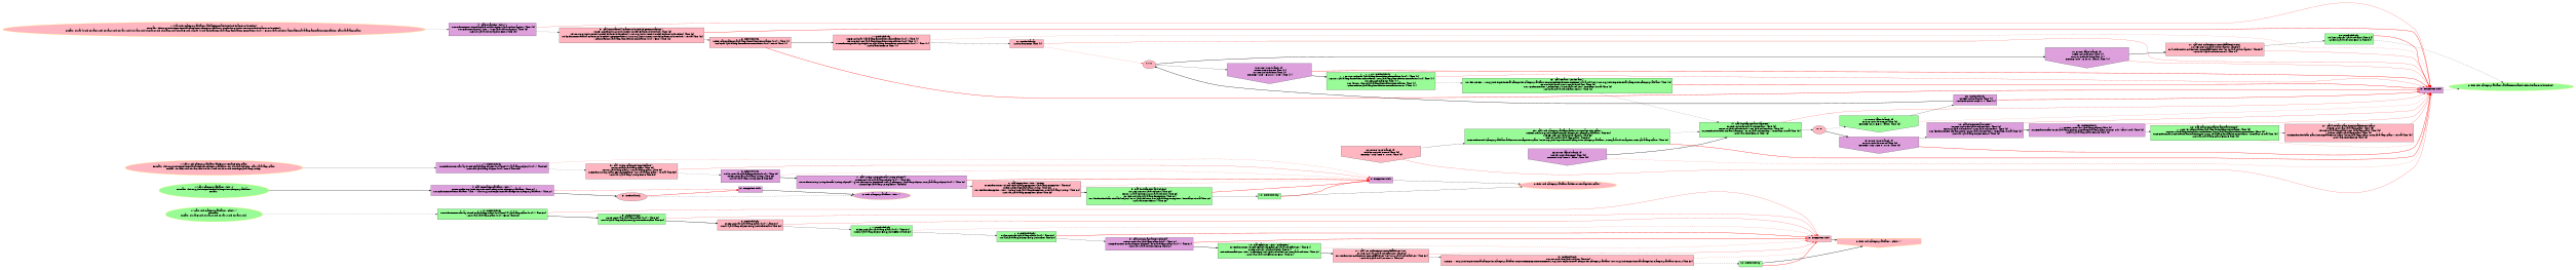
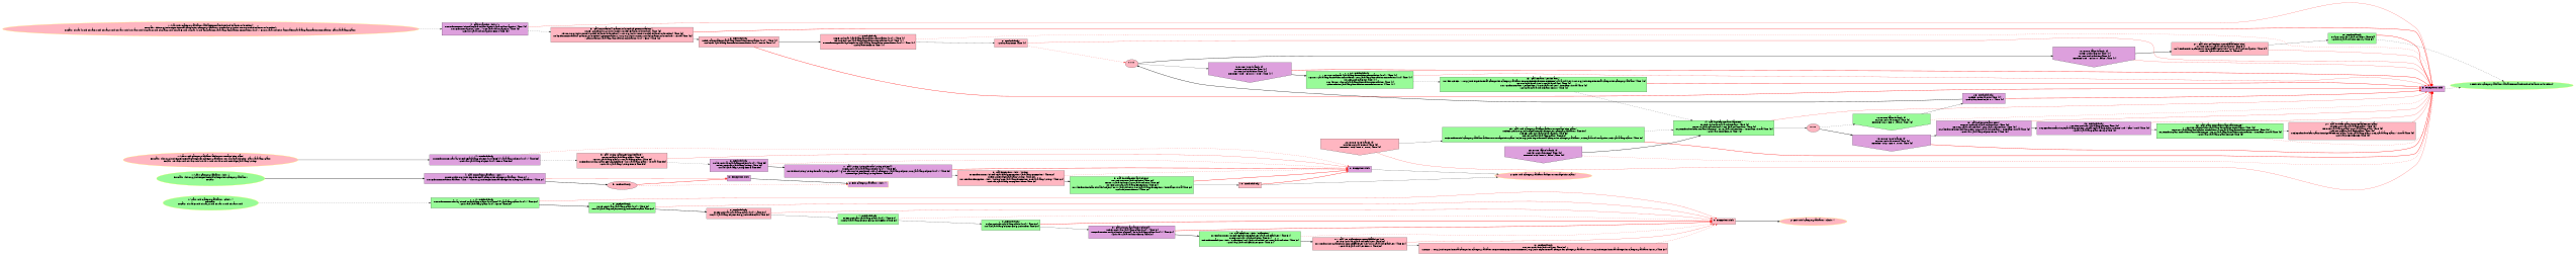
  digraph {
    rankdir=LR
    node [fillcolor=lightpink style=filled shape=box]
    edge [style=solid]
    n1 [color=yellow fillcolor=palegreen label="1: Start void CategoryValidator.<clinit>()\nFormals: \nLocals:  $irvar3:void $irvar2:void $irvar1:void $irvar0:void \n  " shape=""]
    n2 [fillcolor=palegreen label="4:  method_body \n   n$0=_fun___new_array(sizeof(t=java.lang.Class*[_*_];len=[4]):java.lang.Class*[_*_](*)) [line 30]\n  *&$irvar0:java.lang.Class*[_*_](*)=n$0 [line 30]\n "]
    n3 [label="3:  exceptions sink \n  "]
    n4 [fillcolor=palegreen label="5:  method_body \n   n$1=*&$irvar0:java.lang.Class*[_*_](*) [line 30]\n  *n$1[0]:java.lang.Object*=org.junit.BeforeClass [line 30]\n "]
-   n5 [color=yellow label="2: Exit void CategoryValidator.<clinit>() \n  " shape=invhouse]
+   n5 [color=yellow label="2: Exit void CategoryValidator.<clinit>() \n  " shape=""]
    n6 [label="6:  method_body \n   n$2=*&$irvar0:java.lang.Class*[_*_](*) [line 30]\n  *n$2[1]:java.lang.Object*=org.junit.AfterClass [line 30]\n "]
    n7 [fillcolor=palegreen label="7:  method_body \n   n$3=*&$irvar0:java.lang.Class*[_*_](*) [line 30]\n  *n$3[2]:java.lang.Object*=org.junit.Before [line 30]\n "]
    n8 [fillcolor=palegreen label="8:  method_body \n   n$4=*&$irvar0:java.lang.Class*[_*_](*) [line 30]\n  *n$4[3]:java.lang.Object*=org.junit.After [line 30]\n "]
    n9 [fillcolor=plum label="9:  Call List Arrays.asList(Object[]) \n   n$5=*&$irvar0:java.lang.Class*[_*_](*) [line 31]\n  n$6=_fun_List Arrays.asList(Object[])(n$5:java.lang.Class*[_*_](*)) [line 31]\n  *&$irvar1:java.util.List*=n$6 [line 31]\n "]
    n10 [fillcolor=palegreen label="10:  Call HashSet.<init>(Collection) \n   n$7=_fun___new(sizeof(t=java.util.HashSet):java.util.HashSet*) [line 31]\n  n$8=*&$irvar1:java.util.List* [line 31]\n  n$9=_fun_HashSet.<init>(Collection)(n$7:java.util.HashSet*,n$8:java.util.List*) [line 31]\n  *&$irvar2:java.util.HashSet*=n$7 [line 31]\n "]
    n11 [label="11:  Call Set Collections.unmodifiableSet(Set) \n   n$10=*&$irvar2:java.util.HashSet* [line 30]\n  n$11=_fun_Set Collections.unmodifiableSet(Set)(n$10:java.util.HashSet*) [line 30]\n  *&$irvar3:java.util.Set*=n$11 [line 30]\n "]
    n12 [label="12:  method_body \n   n$12=*&$irvar3:java.util.Set* [line 30]\n  *&#GB<>$org.junit.experimental.categories.CategoryValidator.INCOMPATIBLE_ANNOTATIONS:org.junit.experimental.categories.CategoryValidator(root org.junit.experimental.categories.CategoryValidator)=n$12 [line 30]\n "]
-   n13 [fillcolor=palegreen label="13:  method_body \n  "]
    n14 [color=yellow fillcolor=palegreen label="1: Start CategoryValidator.<init>()\nFormals:  this:org.junit.experimental.categories.CategoryValidator*\nLocals:  \n  " shape=""]
    n15 [fillcolor=plum label="4:  Call AnnotationValidator.<init>() \n   n$0=*&this:org.junit.experimental.categories.CategoryValidator* [line 27]\n  n$1=_fun_AnnotationValidator.<init>()(n$0:org.junit.experimental.categories.CategoryValidator*) [line 27]\n "]
    n16 [fillcolor=plum label="3:  exceptions sink \n  "]
    n17 [label="5:  method_body \n  " shape=ellipse]
-   n18 [color=yellow fillcolor=plum label="2: Exit CategoryValidator.<init>() \n  " shape=""]
+   n18 [color=yellow fillcolor=plum label="2: Exit CategoryValidator.<init>() \n  "]
    n19 [color=yellow label="1: Start void CategoryValidator.addErrorMessage(List,Class)\nFormals:  this:org.junit.experimental.categories.CategoryValidator* errors:java.util.List* clazz:java.lang.Class*\nLocals:  $irvar3:void $irvar2:void $irvar1:void $irvar0:void message:java.lang.String* \n  " shape=""]
    n20 [fillcolor=plum label="4:  method_body \n   n$0=_fun___new_array(sizeof(t=java.lang.Object*[_*_];len=[1]):java.lang.Object*[_*_](*)) [line 58]\n  *&$irvar0:java.lang.Object*[_*_](*)=n$0 [line 58]\n "]
    n21 [fillcolor=plum label="3:  exceptions sink \n  "]
    n22 [label="5:  Call String Class.getSimpleName() \n   n$1=*&clazz:java.lang.Class* [line 59]\n  _=*n$1:java.lang.Class*(root java.lang.Class) [line 59]\n  n$3=_fun_String Class.getSimpleName()(n$1:java.lang.Class*) virtual [line 59]\n  *&$irvar1:java.lang.String*=n$3 [line 59]\n "]
    n23 [color=yellow label="2: Exit void CategoryValidator.addErrorMessage(List,Class) \n  " shape=""]
    n24 [fillcolor=plum label="6:  method_body \n   n$4=*&$irvar0:java.lang.Object*[_*_](*) [line 59]\n  n$5=*&$irvar1:java.lang.String* [line 59]\n  *n$4[0]:java.lang.String*=n$5 [line 59]\n "]
    n25 [fillcolor=plum label="7:  Call String String.format(String,Object[]) \n   n$6=*&$irvar0:java.lang.Object*[_*_](*) [line 58]\n  n$7=_fun_String String.format(String,Object[])(\"@%s can not be combined with @Category\":java.lang.Object*,n$6:java.lang.Object*[_*_](*)) [line 58]\n  *&message:java.lang.String*=n$7 [line 58]\n "]
    n26 [label="8:  Call Exception.<init>(String) \n   n$8=_fun___new(sizeof(t=java.lang.Exception):java.lang.Exception*) [line 60]\n  n$9=*&message:java.lang.String* [line 60]\n  n$10=_fun_Exception.<init>(String)(n$8:java.lang.Exception*,n$9:java.lang.String*) [line 60]\n  *&$irvar2:java.lang.Exception*=n$8 [line 60]\n "]
    n27 [fillcolor=palegreen label="9:  Call boolean List.add(Object) \n   n$11=*&errors:java.util.List* [line 60]\n  _=*n$11:java.util.List*(root java.util.List) [line 60]\n  n$13=*&$irvar2:java.lang.Exception* [line 60]\n  n$14=_fun_boolean List.add(Object)(n$11:java.util.List*,n$13:java.lang.Exception*) interface virtual [line 60]\n  *&$irvar3:_Bool=n$14 [line 60]\n "]
-   n28 [fillcolor=palegreen label="10:  method_body \n  "]
+   n28 [label="10:  method_body \n  "]
    n29 [color=yellow label="1: Start List CategoryValidator.validateAnnotatedMethod(FrameworkMethod)\nFormals:  this:org.junit.experimental.categories.CategoryValidator* method:org.junit.runners.model.FrameworkMethod*\nLocals:  $irvar4:void $irvar3:void $irvar2:void $irvar1:void $irvar0:void $bcvar8:void $bcvar6:void $bcvar5:void $bcvar4:void annotations:java.lang.annotation.Annotation*[_*_](*) errors:java.util.List* annotation:java.lang.annotation.Annotation* clazz:java.lang.Class* \n  " shape=""]
    n30 [fillcolor=plum label="4:  Call ArrayList.<init>() \n   n$0=_fun___new(sizeof(t=java.util.ArrayList):java.util.ArrayList*) [line 45]\n  n$1=_fun_ArrayList.<init>()(n$0:java.util.ArrayList*) [line 45]\n  *&errors:java.util.ArrayList*=n$0 [line 45]\n "]
    n31 [fillcolor=plum label="3:  exceptions sink \n  "]
    n32 [label="5:  Call Annotation[] FrameworkMethod.getAnnotations() \n   n$2=*&method:org.junit.runners.model.FrameworkMethod* [line 46]\n  _=*n$2:org.junit.runners.model.FrameworkMethod*(root org.junit.runners.model.FrameworkMethod) [line 46]\n  n$4=_fun_Annotation[] FrameworkMethod.getAnnotations()(n$2:org.junit.runners.model.FrameworkMethod*) virtual [line 46]\n  *&annotations:java.lang.annotation.Annotation*[_*_](*)=n$4 [line 46]\n "]
    n33 [color=yellow fillcolor=palegreen label="2: Exit List CategoryValidator.validateAnnotatedMethod(FrameworkMethod) \n  " shape=""]
    n34 [label="6:  method_body \n   n$5=*&annotations:java.lang.annotation.Annotation*[_*_](*) [line 47]\n  *&$bcvar4:java.lang.annotation.Annotation*[_*_](*)=n$5 [line 47]\n "]
    n35 [label="7:  method_body \n   n$6=*&$bcvar4:java.lang.annotation.Annotation*[_*_](*) [line 47]\n  _=*n$6:int(root java.lang.annotation.Annotation*[_*_]) [line 47]\n  n$8=_fun___get_array_length(n$6:java.lang.annotation.Annotation*[_*_](*)) [line 47]\n  *&$bcvar5:int=n$8 [line 47]\n "]
-   n36 [label="8:  method_array \n   *&$bcvar6:int=0 [line 47]\n "]
+   n36 [label="8:  method_body \n   *&$bcvar6:int=0 [line 47]\n "]
    n37 [label="11: + \n  " shape=""]
    n38 [fillcolor=plum label="9: Prune (true branch, if) \n   n$9=*&$bcvar6:int [line 47]\n  n$10=*&$bcvar5:int [line 47]\n  PRUNE(!(n$9 >= n$10), true); [line 47]\n " shape=invhouse]
    n39 [fillcolor=plum label="10: Prune (false branch, if) \n   n$9=*&$bcvar6:int [line 47]\n  n$10=*&$bcvar5:int [line 47]\n  PRUNE((n$9 >= n$10), false); [line 47]\n " shape=invhouse]
    n40 [fillcolor=palegreen label="12:  method_body \n   n$11=*&$bcvar4:java.lang.annotation.Annotation*[_*_](*) [line 47]\n  _=*n$11:java.lang.annotation.Annotation*(root java.lang.annotation.Annotation*[_*_]) [line 47]\n  n$12=*&$bcvar6:int [line 47]\n  n$14=*n$11[n$12]:java.lang.annotation.Annotation* [line 47]\n  *&annotation:java.lang.annotation.Annotation*=n$14 [line 47]\n "]
    n41 [label="27:  Call List Collections.unmodifiableList(List) \n   n$40=*&errors:java.util.ArrayList* [line 54]\n  n$41=_fun_List Collections.unmodifiableList(List)(n$40:java.util.ArrayList*) [line 54]\n  *&$irvar4:java.util.List*=n$41 [line 54]\n "]
    n42 [fillcolor=palegreen label="13:  Call Iterator Set.iterator() \n   n$15=*&#GB<>$org.junit.experimental.categories.CategoryValidator.INCOMPATIBLE_ANNOTATIONS:java.util.Set*(root org.junit.experimental.categories.CategoryValidator) [line 48]\n  _=*n$15:java.util.Set*(root java.util.Set) [line 48]\n  n$17=_fun_Iterator Set.iterator()(n$15:java.util.Set*) interface virtual [line 48]\n  *&$bcvar8:java.util.Iterator*=n$17 [line 48]\n "]
    n43 [fillcolor=palegreen label="14:  Call boolean Iterator.hasNext() \n   n$18=*&$bcvar8:java.util.Iterator* [line 48]\n  _=*n$18:java.util.Iterator*(root java.util.Iterator) [line 48]\n  n$20=_fun_boolean Iterator.hasNext()(n$18:java.util.Iterator*) interface virtual [line 48]\n  *&$irvar0:_Bool=n$20 [line 48]\n "]
    n44 [fillcolor=palegreen label="28:  method_body \n   n$42=*&$irvar4:java.util.List* [line 54]\n  *&return:java.util.List*=n$42 [line 54]\n "]
    n45 [label="17: + \n  " shape=""]
    n46 [fillcolor=plum label="15: Prune (true branch, if) \n   n$21=*&$irvar0:_Bool [line 48]\n  PRUNE(!(n$21 == 0), true); [line 48]\n " shape=invhouse]
    n47 [fillcolor=palegreen label="16: Prune (false branch, if) \n   n$21=*&$irvar0:_Bool [line 48]\n  PRUNE((n$21 == 0), false); [line 48]\n " shape=invhouse]
    n48 [fillcolor=plum label="18:  Call Object Iterator.next() \n   n$22=*&$bcvar8:java.util.Iterator* [line 48]\n  _=*n$22:java.util.Iterator*(root java.util.Iterator) [line 48]\n  n$24=_fun_Object Iterator.next()(n$22:java.util.Iterator*) interface virtual [line 48]\n  *&$irvar1:java.lang.Object*=n$24 [line 48]\n "]
    n49 [fillcolor=plum label="26:  method_body \n   n$39=*&$bcvar6:int [line 47]\n  *&$bcvar6:int=(n$39 + 1) [line 47]\n "]
    n50 [fillcolor=plum label="19:  method_body \n   n$25=*&$irvar1:java.lang.Object* [line 48]\n  n$26=_fun___cast(n$25:java.lang.Object*,sizeof(t=java.lang.Class;sub_t=( sub )(cast)):void) [line 48]\n  *&clazz:java.lang.Class*=n$26 [line 48]\n "]
    n51 [fillcolor=palegreen label="20:  Call Class Annotation.annotationType() \n   n$27=*&annotation:java.lang.annotation.Annotation* [line 49]\n  _=*n$27:java.lang.annotation.Annotation*(root java.lang.annotation.Annotation) [line 49]\n  n$29=_fun_Class Annotation.annotationType()(n$27:java.lang.annotation.Annotation*) interface virtual [line 49]\n  *&$irvar2:java.lang.Class*=n$29 [line 49]\n "]
    n52 [label="21:  Call boolean Class.isAssignableFrom(Class) \n   n$30=*&$irvar2:java.lang.Class* [line 49]\n  _=*n$30:java.lang.Class*(root java.lang.Class) [line 49]\n  n$32=*&clazz:java.lang.Class* [line 49]\n  n$33=_fun_boolean Class.isAssignableFrom(Class)(n$30:java.lang.Class*,n$32:java.lang.Class*) virtual [line 49]\n  *&$irvar3:_Bool=n$33 [line 49]\n "]
    n53 [label="22: Prune (true branch, if) \n   n$34=*&$irvar3:_Bool [line 49]\n  PRUNE(!(n$34 == 0), true); [line 49]\n " shape=invhouse]
    n54 [fillcolor=palegreen label="25:  Call void CategoryValidator.addErrorMessage(List,Class) \n   n$35=*&this:org.junit.experimental.categories.CategoryValidator* [line 50]\n  n$36=*&errors:java.util.ArrayList* [line 50]\n  n$37=*&clazz:java.lang.Class* [line 50]\n  n$38=_fun_void CategoryValidator.addErrorMessage(List,Class)(n$35:org.junit.experimental.categories.CategoryValidator*,n$36:java.util.ArrayList*,n$37:java.lang.Class*) [line 50]\n "]
    n55 [fillcolor=plum label="23: Prune (false branch, if) \n   n$34=*&$irvar3:_Bool [line 49]\n  PRUNE((n$34 == 0), false); [line 49]\n " shape=invhouse]
    n1 -> n2 [style=dashed]
    n2 -> n3 [color=red]
    n2 -> n4 [style=bold]
    n3 -> n5 [style=bold]
    n4 -> n3 [color=red]
    n4 -> n6 [style=bold]
    n6 -> n3 [color=red]
    n6 -> n7
    n7 -> n3 [color=red style=dashed]
    n7 -> n8
    n8 -> n3 [color=red style=bold]
    n8 -> n9
    n9 -> n3 [color=red style=bold]
    n9 -> n10 [style=bold]
    n10 -> n3 [color=red style=dashed]
    n10 -> n11 [style=bold]
    n11 -> n3 [color=red]
    n11 -> n12
    n12 -> n3 [color=red style=dashed]
-   n12 -> n13 [style=dashed]
-   n13 -> n3 [color=red style=bold]
-   n13 -> n5 [style=bold]
    n14 -> n15 [style=bold]
    n15 -> n16 [color=red]
    n15 -> n17 [style=bold]
    n16 -> n18 [style=bold]
    n17 -> n16 [color=red style=bold]
-   n17 -> n18 [style=dashed]
+   n17 -> n18 [style=dashed color=red]
    n19 -> n20
    n20 -> n21 [color=red style=dashed]
    n20 -> n22 [style=dashed]
    n21 -> n23
    n22 -> n21 [color=red]
    n22 -> n24 [style=dashed]
    n24 -> n21 [color=red style=dashed]
    n24 -> n25 [style=bold]
    n25 -> n21 [color=red style=bold]
    n25 -> n26
    n26 -> n21 [color=red style=dashed]
    n26 -> n27 [style=bold]
    n27 -> n21 [color=red style=bold]
    n27 -> n28
    n28 -> n21 [color=red style=bold]
    n28 -> n23
    n29 -> n30 [style=dashed]
    n30 -> n31 [color=red]
    n30 -> n32 [style=dashed]
    n31 -> n33 [style=dashed]
    n32 -> n31 [color=red style=bold]
    n32 -> n34
    n34 -> n31 [color=red style=bold]
    n34 -> n35 [style=bold]
    n35 -> n31 [color=red style=dashed]
    n35 -> n36
    n36 -> n31 [color=red]
    n36 -> n37 [color=red style=dashed]
    n37 -> n38
    n37 -> n39 [style=bold]
    n38 -> n31 [color=red style=bold]
    n38 -> n40 [style=bold]
    n39 -> n31 [color=red]
    n39 -> n41 [style=bold]
    n40 -> n31 [color=red]
    n40 -> n42 [style=dashed]
    n41 -> n31 [color=red]
    n41 -> n44
    n42 -> n31 [color=red style=bold]
    n42 -> n43 [style=dashed]
    n43 -> n31 [color=red]
    n43 -> n45
    n44 -> n31 [color=red style=bold]
    n44 -> n33 [style=dashed]
    n45 -> n46 [style=bold]
    n45 -> n47 [style=dashed]
    n46 -> n31 [color=red style=bold]
    n46 -> n48
    n47 -> n31 [color=red style=dashed]
    n47 -> n49
    n48 -> n31 [color=red]
    n48 -> n50 [style=bold]
    n49 -> n31 [color=red style=bold]
    n49 -> n37 [style=bold]
    n50 -> n31 [color=red]
    n50 -> n51
    n51 -> n31 [color=red style=dashed]
    n51 -> n52
    n52 -> n31 [color=red]
    n53 -> n31 [color=red]
    n53 -> n54
    n54 -> n31 [color=red style=bold]
    n54 -> n43 [style=dashed]
    n55 -> n31 [color=red style=dashed]
    n55 -> n43 [style=bold]
  }
